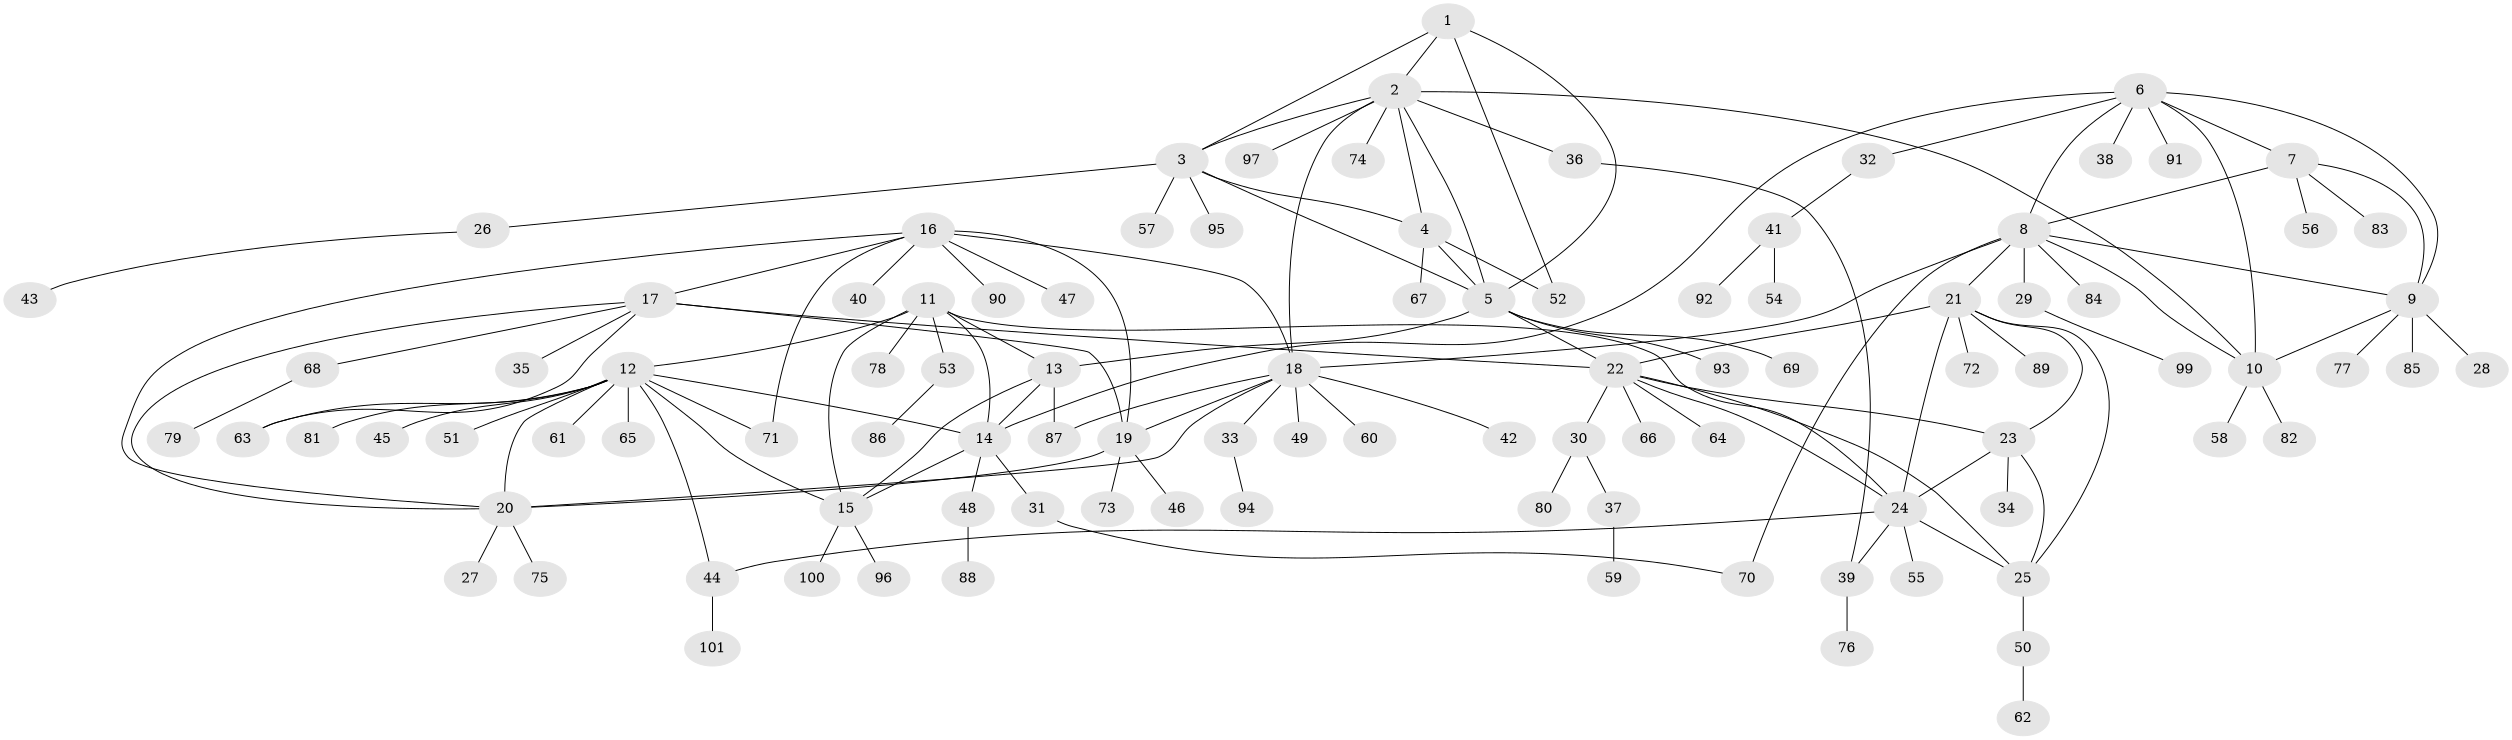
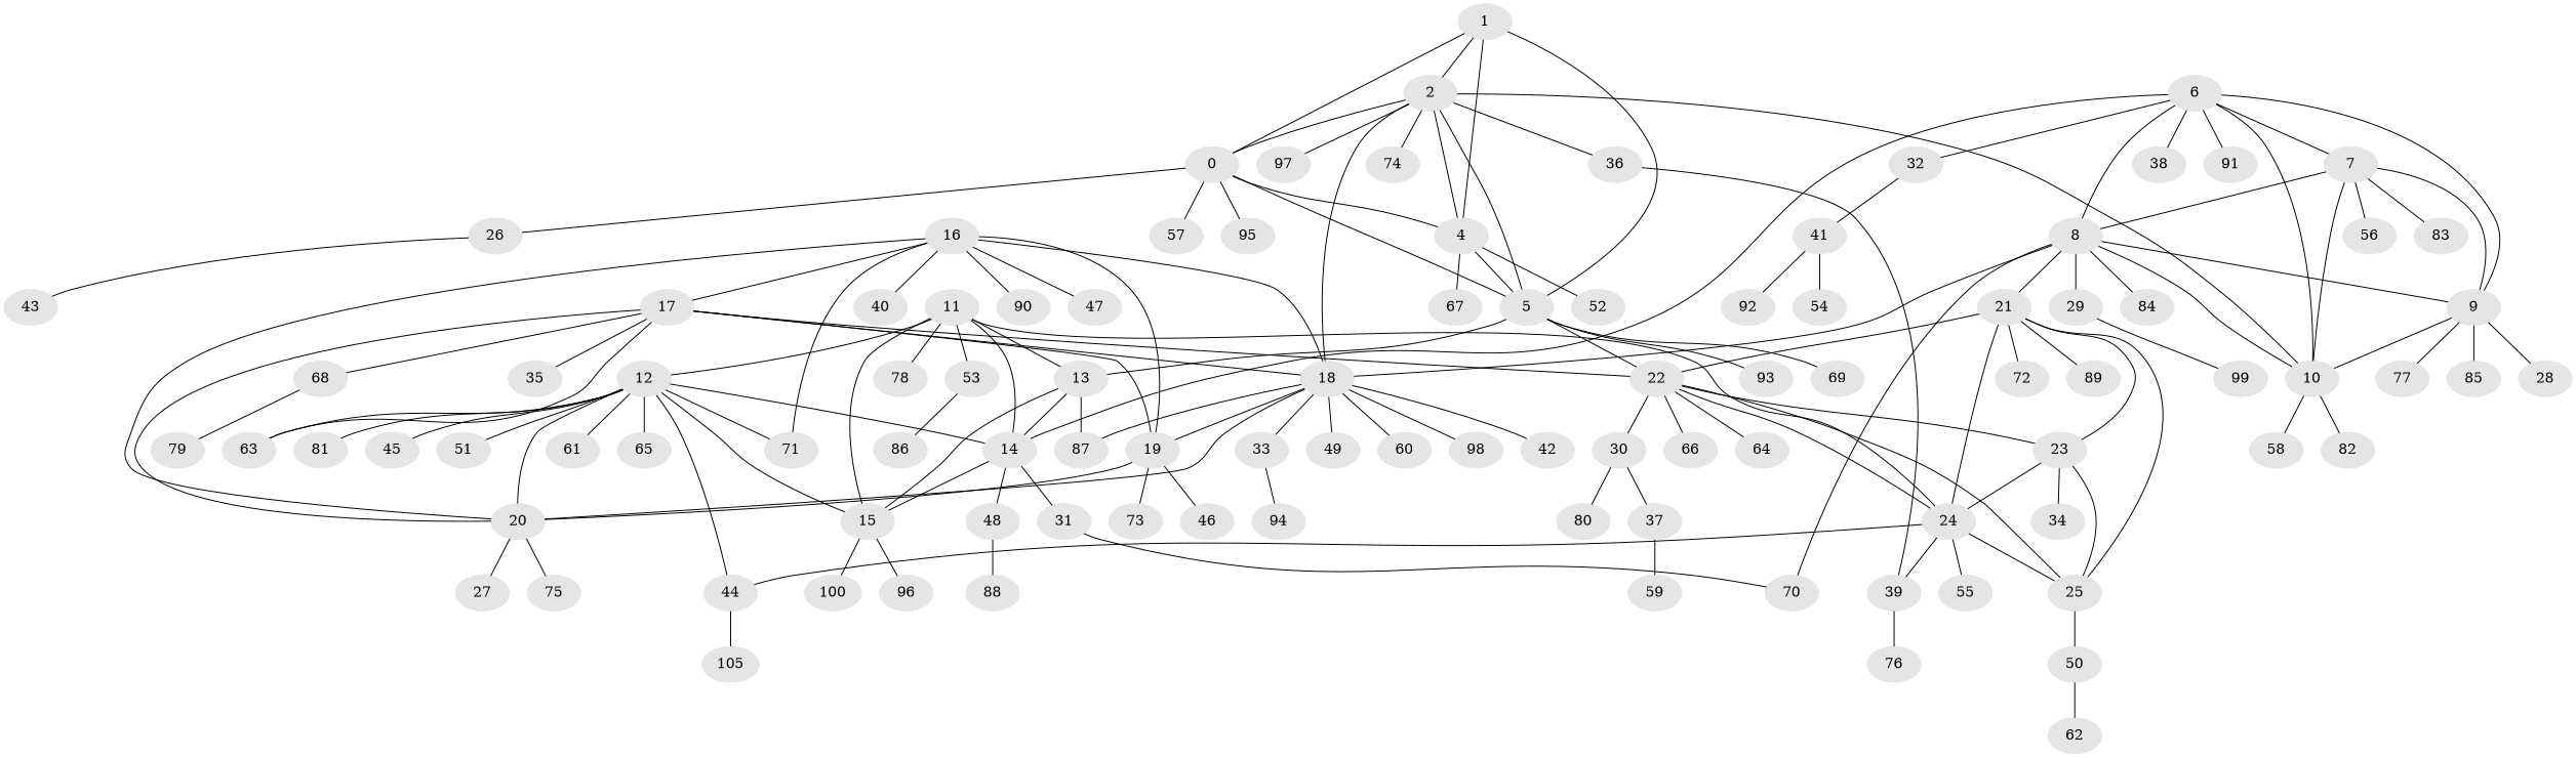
  graph {
    node [color=gray90 style=filled]
    1
    2
-   3
+   3 [label=0]
    4
    5
    10
    18
    36
    74
    97
    26
    57
    95
    52
    67
    13
    22
    69
    93
    58
    82
    20
    87
    19
    33
    42
    49
    60
+   98
    39
    43
    14
    15
    24
    23
    25
    30
    64
    66
    6
    7
    8
    9
    32
    38
    91
    56
    83
    21
    29
    70
    84
    28
    77
    85
    31
    48
    41
    72
    89
    99
    11
    12
    53
    78
    44
    45
    51
    61
    63
    65
    71
    81
    96
    100
    55
    86
    27
    75
-   101
+   101 [label=105]
    88
    16
    17
    40
    47
    90
    35
    68
    46
    73
    79
    94
    34
    50
    37
    80
    76
    62
    59
    54
    92
    1 -- 2
    1 -- 3
-   1 -- 52
+   1 -- 4
    1 -- 5
    2 -- 3
    2 -- 4
    2 -- 5
    2 -- 10
    2 -- 18
    2 -- 36
    2 -- 74
    2 -- 97
    3 -- 4
    3 -- 5
    3 -- 26
    3 -- 57
    3 -- 95
    4 -- 5
    4 -- 52
    4 -- 67
    5 -- 13
    5 -- 22
    5 -- 69
    5 -- 93
    10 -- 58
    10 -- 82
    18 -- 20
    18 -- 87
    18 -- 19
    18 -- 33
    18 -- 42
    18 -- 49
    18 -- 60
+   18 -- 98
    36 -- 39
    26 -- 43
    13 -- 87
    13 -- 14
    13 -- 15
    22 -- 24
    22 -- 23
    22 -- 25
    22 -- 30
    22 -- 64
    22 -- 66
    20 -- 27
    20 -- 75
    19 -- 20
    19 -- 46
    19 -- 73
    33 -- 94
    39 -- 76
    14 -- 15
    14 -- 31
    14 -- 48
    15 -- 96
    15 -- 100
    24 -- 39
    24 -- 25
    24 -- 44
    24 -- 55
    23 -- 24
    23 -- 25
    23 -- 34
    25 -- 50
    30 -- 37
    30 -- 80
    6 -- 10
    6 -- 14
    6 -- 7
    6 -- 8
    6 -- 9
    6 -- 32
    6 -- 38
    6 -- 91
+   7 -- 10
    7 -- 8
    7 -- 9
    7 -- 56
    7 -- 83
    8 -- 10
    8 -- 18
    8 -- 9
    8 -- 21
    8 -- 29
    8 -- 70
    8 -- 84
    9 -- 10
    9 -- 28
    9 -- 77
    9 -- 85
    32 -- 41
    21 -- 22
    21 -- 24
    21 -- 23
    21 -- 25
    21 -- 72
    21 -- 89
    29 -- 99
    31 -- 70
    48 -- 88
    41 -- 54
    41 -- 92
    11 -- 13
    11 -- 14
    11 -- 15
    11 -- 24
    11 -- 12
    11 -- 53
    11 -- 78
    12 -- 20
    12 -- 14
    12 -- 15
    12 -- 44
    12 -- 45
    12 -- 51
    12 -- 61
    12 -- 63
    12 -- 65
    12 -- 71
    12 -- 81
    53 -- 86
    44 -- 101
    16 -- 18
    16 -- 20
    16 -- 19
    16 -- 71
    16 -- 17
    16 -- 40
    16 -- 47
    16 -- 90
+   17 -- 18
    17 -- 22
    17 -- 20
    17 -- 19
    17 -- 63
    17 -- 35
    17 -- 68
    68 -- 79
    50 -- 62
    37 -- 59
  }
